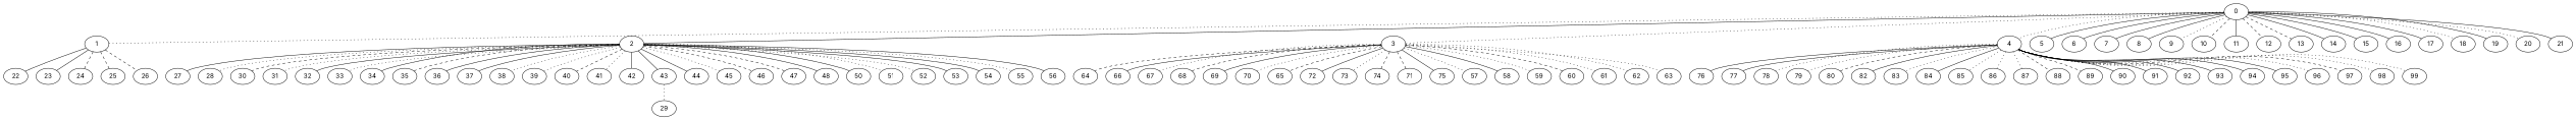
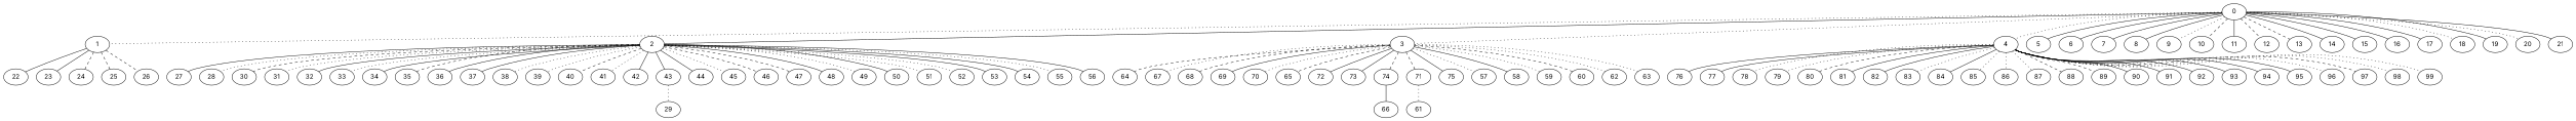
  graph {
    fontname=Inter
    node [fontname=Inter]
    edge [fontname=Inter style=solid]
    0
    1
    2
    3
    4
    5
    6
    7
    8
    9
    10
    11
    12
    13
    14
    15
    16
    17
    18
    19
    20
    21
    22
    23
    24
    25
    26
    27
    28
    30
    31
    32
    33
    34
    35
    36
    37
    38
    39
    40
    41
    42
    43
    44
    45
    46
    47
    48
+   49
    50
    51
    52
    53
    54
    55
    56
    64
    66
    67
    68
    69
    70
    65
    72
    73
    74
    71
    75
    57
    58
    59
    60
    61
    62
    63
    76
    77
    78
    79
    80
+   81
    82
    83
    84
    85
    86
    87
    88
    89
    90
    91
    92
    93
    94
    95
    96
    97
    98
    99
    29
    0 -- 1 [style=dotted]
    0 -- 2
    0 -- 3 [style=dotted]
    0 -- 4 [style=dotted]
    0 -- 5
    0 -- 6
    0 -- 7
    0 -- 8
    0 -- 9 [style=dotted]
    0 -- 10 [style=dashed]
    0 -- 11
    0 -- 12 [style=dashed]
    0 -- 13 [style=dashed]
    0 -- 14
    0 -- 15
    0 -- 16
    0 -- 17
    0 -- 18 [style=dotted]
    0 -- 19
    0 -- 20 [style=dotted]
    0 -- 21
    1 -- 22
    1 -- 23
    1 -- 24 [style=dashed]
    1 -- 25 [style=dashed]
    1 -- 26 [style=dashed]
    2 -- 27
    2 -- 28 [style=dotted]
    2 -- 30 [style=dashed]
    2 -- 31 [style=dotted]
    2 -- 32
    2 -- 33 [style=dotted]
    2 -- 34
    2 -- 35 [style=dashed]
    2 -- 36
    2 -- 37
    2 -- 38 [style=dotted]
    2 -- 39 [style=dotted]
    2 -- 40 [style=dashed]
    2 -- 41 [style=dotted]
    2 -- 42
    2 -- 43
    2 -- 44
    2 -- 45 [style=dotted]
    2 -- 46 [style=dashed]
    2 -- 47 [style=dashed]
    2 -- 48
+   2 -- 49 [style=dotted]
    2 -- 50
    2 -- 51 [style=dotted]
    2 -- 52 [style=dotted]
    2 -- 53
    2 -- 54
    2 -- 55 [style=dotted]
    2 -- 56
    3 -- 64 [style=dashed]
-   3 -- 66
+   74 -- 66
    3 -- 67 [style=dotted]
    3 -- 68 [style=dashed]
    3 -- 69
    3 -- 70 [style=dotted]
    3 -- 65 [style=dashed]
    3 -- 72
-   3 -- 73 [style=dotted]
+   3 -- 73
    3 -- 74 [style=dashed]
    3 -- 71 [style=dashed]
    3 -- 75
    3 -- 57 [style=dotted]
    3 -- 58
    3 -- 59 [style=dotted]
    3 -- 60 [style=dashed]
-   3 -- 61 [style=dotted]
+   71 -- 61 [style=dotted]
    3 -- 62 [style=dotted]
    3 -- 63 [style=dotted]
    4 -- 76
    4 -- 77
    4 -- 78 [style=dotted]
    4 -- 79 [style=dotted]
    4 -- 80 [style=dashed]
+   4 -- 81
    4 -- 82
    4 -- 83 [style=dotted]
    4 -- 84
    4 -- 85 [style=dotted]
    4 -- 86 [style=dotted]
    4 -- 87 [style=dotted]
    4 -- 88 [style=dashed]
    4 -- 89 [style=dashed]
    4 -- 90
    4 -- 91
    4 -- 92
    4 -- 93
    4 -- 94
    4 -- 95
    4 -- 96 [style=dotted]
    4 -- 97 [style=dashed]
    4 -- 98 [style=dotted]
    4 -- 99 [style=dotted]
    43 -- 29 [style=dotted]
  }
